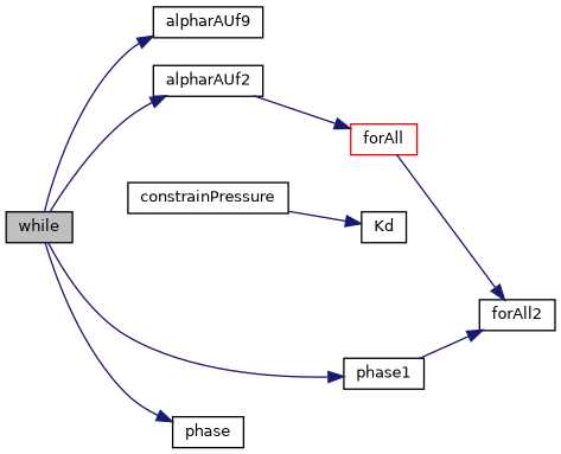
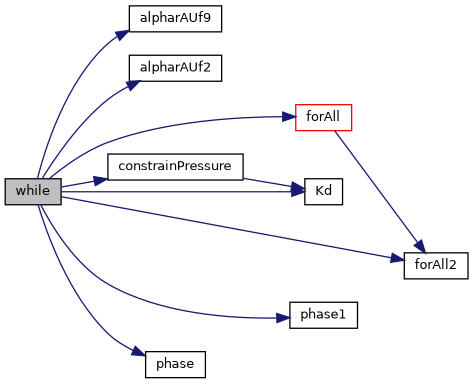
  digraph {
    rankdir=LR
    node [color=black fontname=Helvetica fontsize=10 shape=record]
    edge [color=midnightblue fontname=Helvetica fontsize=10 labelfontname=Helvetica labelfontsize=10 style=solid]
    n1 [fillcolor=grey75 fontcolor=black height=0.2 label=while style=filled width=0.4]
    n2 [height=0.2 label=alpharAUf9 width=0.4]
    n3 [height=0.2 label=alpharAUf2 width=0.4]
    n4 [height=0.2 label=constrainPressure width=0.4]
    n5 [color=red height=0.2 label=forAll width=0.4]
    n6 [height=0.2 label=Kd width=0.4]
    n7 [height=0.2 label=forAll2 width=0.4]
    n8 [height=0.2 label=phase1 width=0.4]
    n9 [height=0.2 label=phase width=0.4]
    n1 -> n2
    n1 -> n3
-   n3 -> n5
-   n8 -> n7
+   n1 -> n4
+   n1 -> n5
+   n1 -> n6
+   n1 -> n7
    n1 -> n8
    n1 -> n9
    n4 -> n6
    n5 -> n7
  }
